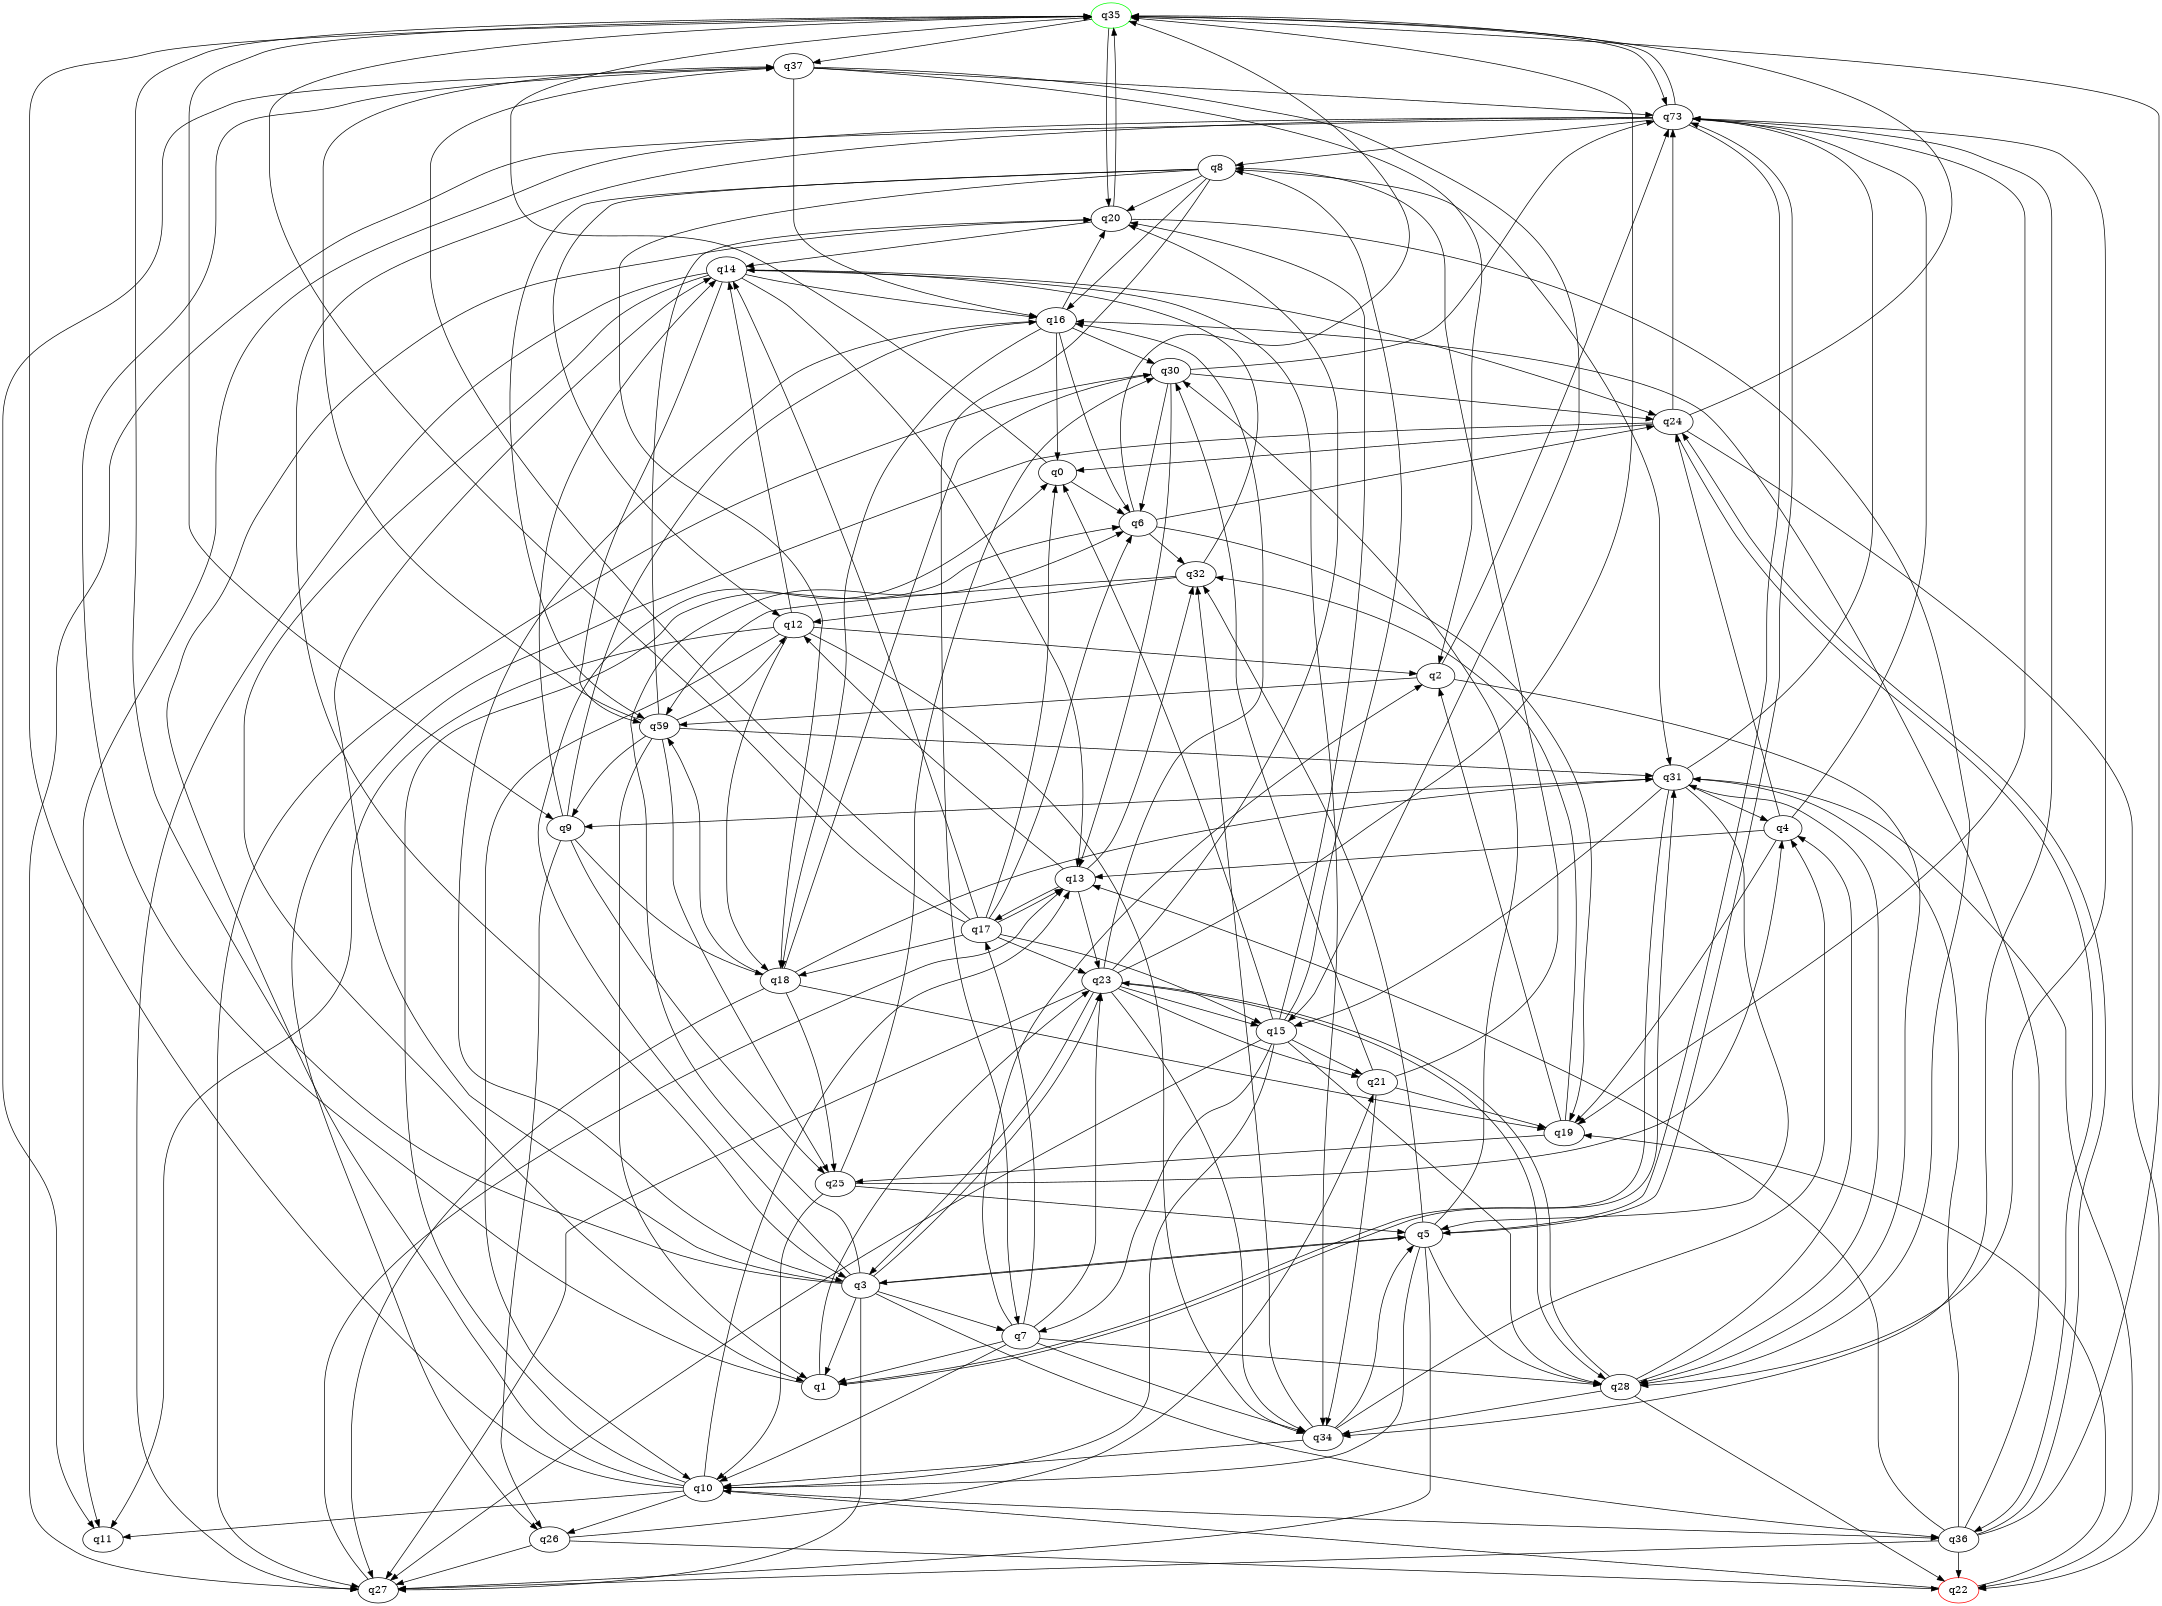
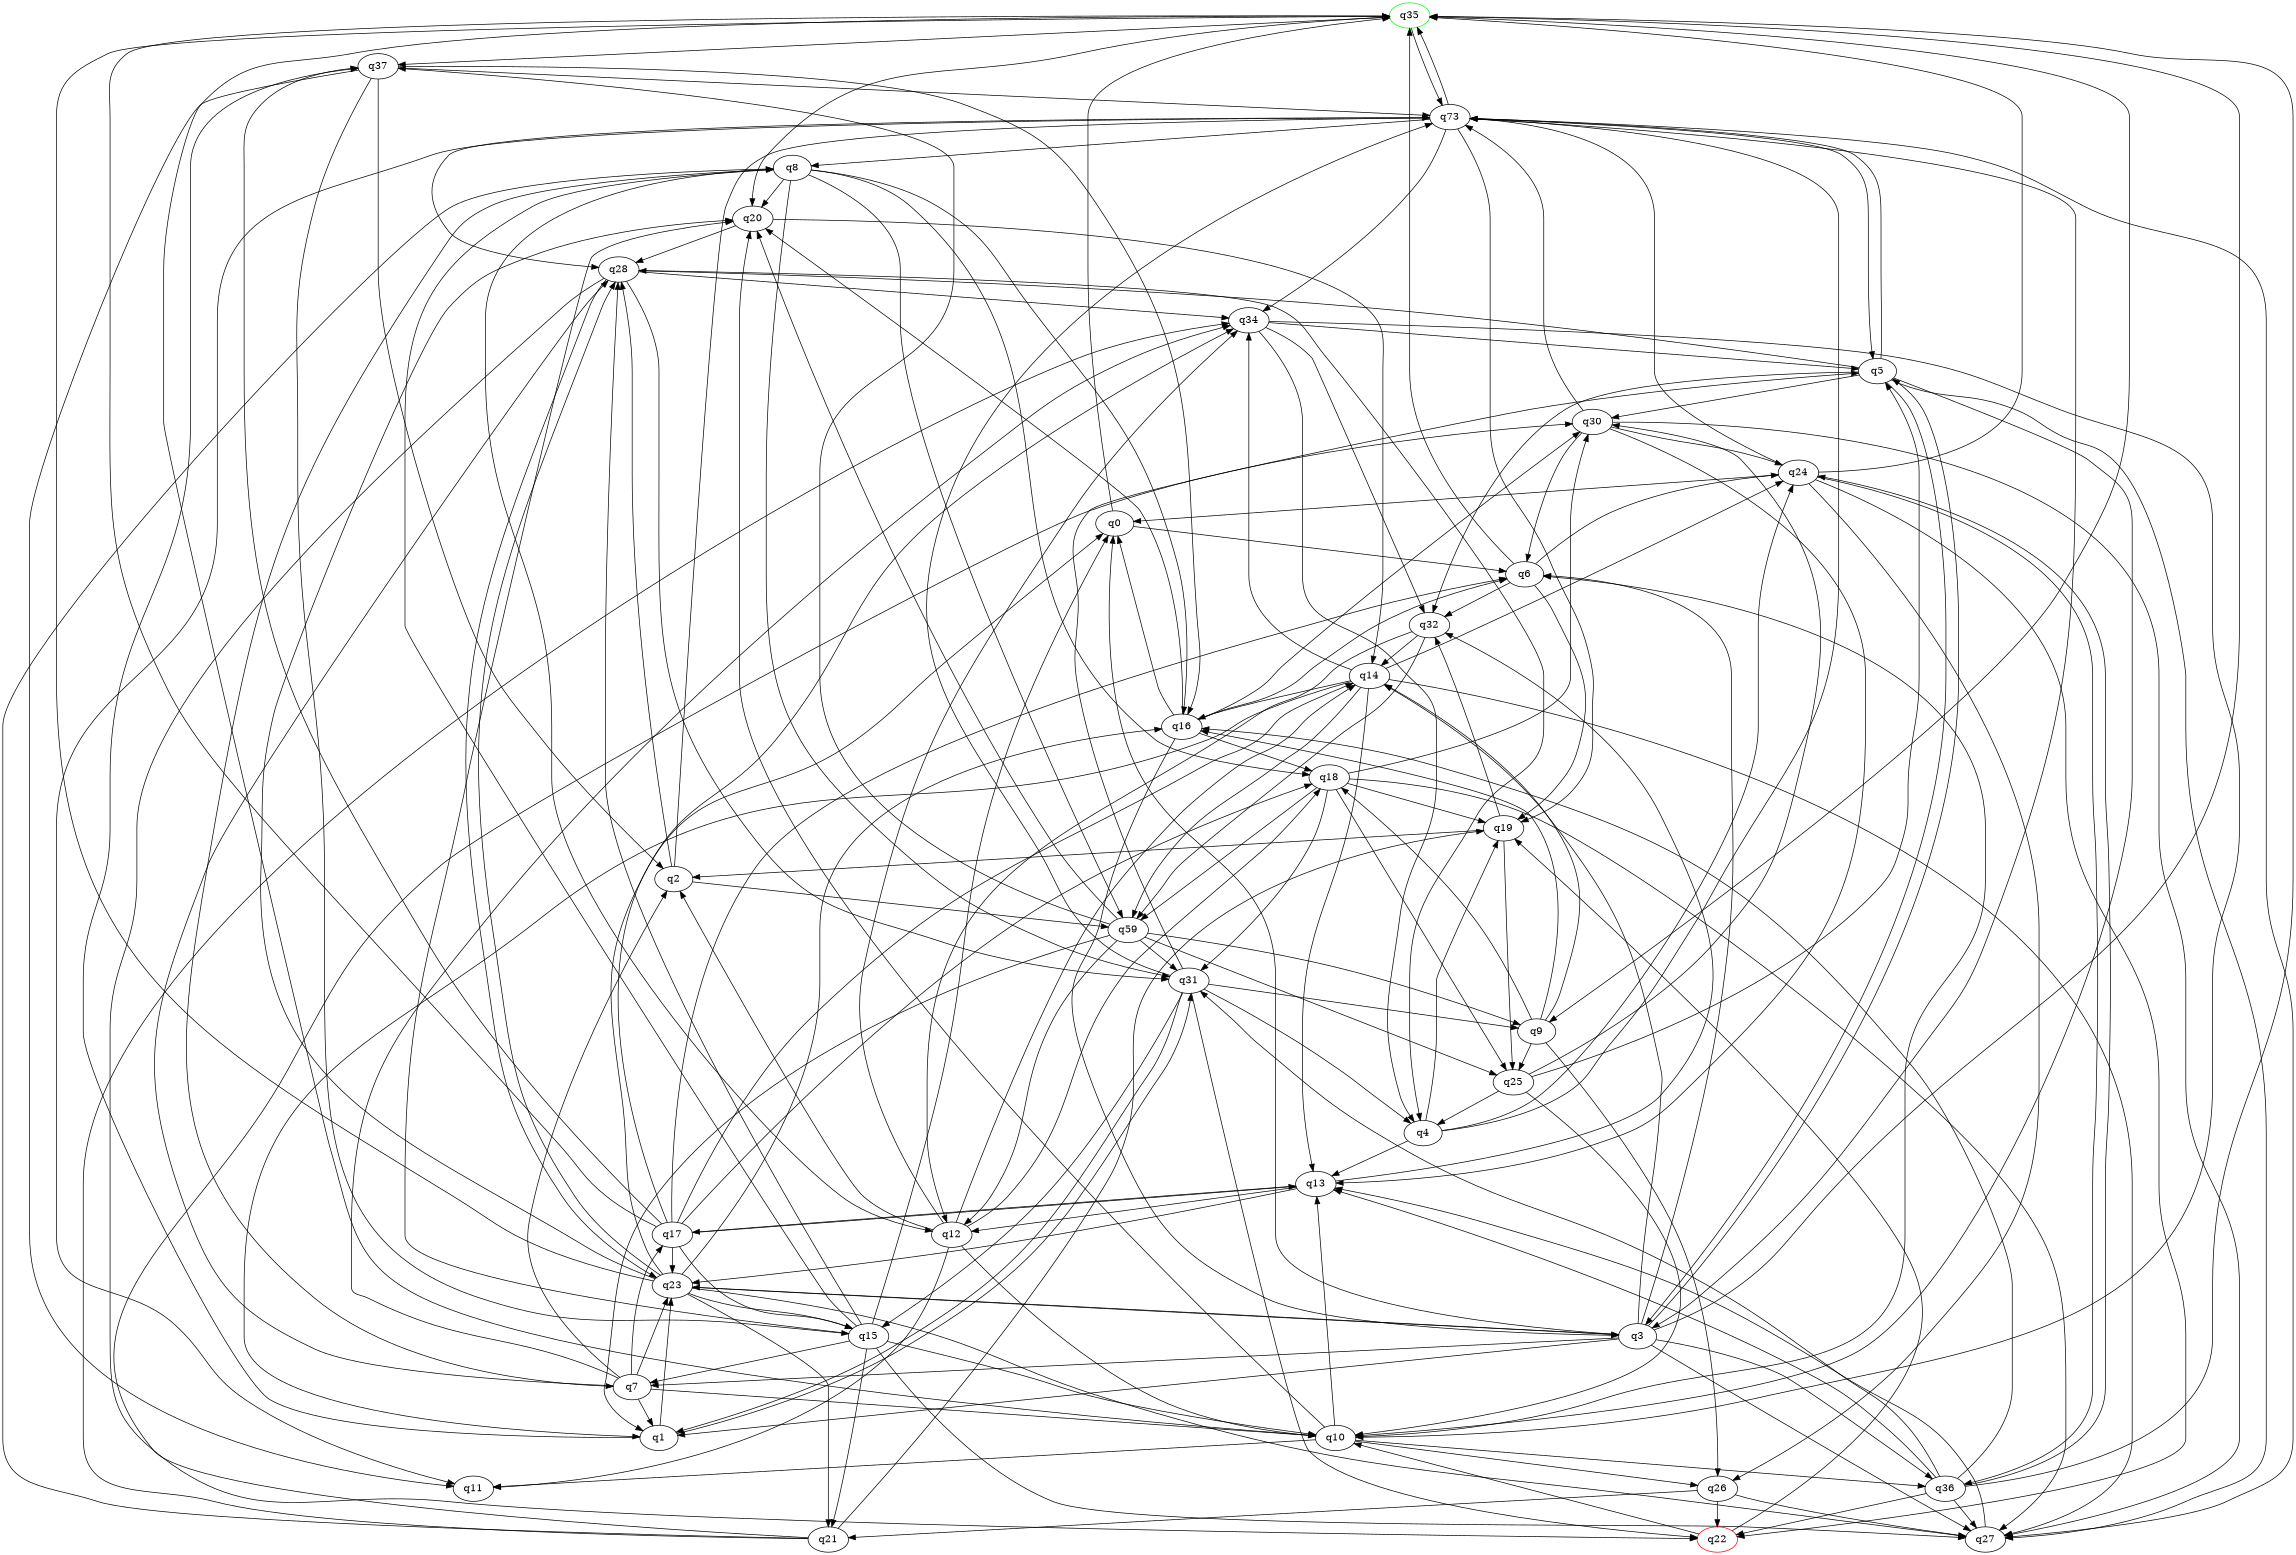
  digraph {
    q35 [color=green initial=1]
    q37
    n3 [label=q73]
    q20
    q9
    q16
    q15
    q2
    q11
    q19
    q28
    q3
    q27
    q34
    q5
    q8
    q14
    q25
    q26
    q18
    q22 [color=red final=1]
    q10
    q32
    q6
    q36
    q13
    q0
    q24
    n29 [label=q59]
    q12
    q1
    q23
    q31
    q21
    q4
    q7
    q30
    q17
    q35 -> q37
    q35 -> n3
    q35 -> q20
    q35 -> q9
    q37 -> n3
    q37 -> q16
    q37 -> q15
    q37 -> q2
    q37 -> q11
    n3 -> q35
    n3 -> q11
    n3 -> q19
    n3 -> q28
    n3 -> q3
    n3 -> q27
    n3 -> q34
    n3 -> q5
    n3 -> q8
-   q20 -> q35
    q20 -> q28
    q20 -> q14
    q9 -> q16
    q9 -> q14
    q9 -> q25
    q9 -> q26
    q9 -> q18
    q16 -> q20
    q16 -> q3
    q16 -> q18
    q16 -> q6
    q16 -> q0
    q16 -> q30
    q15 -> q20
    q15 -> q28
    q15 -> q27
    q15 -> q8
    q15 -> q10
    q15 -> q0
    q15 -> q21
    q15 -> q7
    q2 -> n3
    q2 -> q28
    q2 -> n29
    q19 -> q2
    q19 -> q25
    q19 -> q32
    q28 -> q34
    q28 -> q22
    q28 -> q23
    q28 -> q31
    q28 -> q4
    q3 -> q35
    q3 -> q27
    q3 -> q5
    q3 -> q14
    q3 -> q6
    q3 -> q36
    q3 -> q0
    q3 -> q1
    q3 -> q23
    q3 -> q7
    q27 -> q13
    q34 -> q5
    q34 -> q10
    q34 -> q32
    q34 -> q4
    q5 -> n3
    q5 -> q28
    q5 -> q3
    q5 -> q27
    q5 -> q10
    q5 -> q32
    q5 -> q30
    q8 -> q20
    q8 -> q16
    q8 -> q18
    q8 -> n29
    q8 -> q12
    q8 -> q31
    q8 -> q7
    q14 -> q16
    q14 -> q27
    q14 -> q34
    q14 -> q13
    q14 -> q24
    q14 -> n29
    q14 -> q1
    q25 -> q5
    q25 -> q10
    q25 -> q4
    q25 -> q30
    q26 -> q27
    q26 -> q22
    q26 -> q21
    q18 -> q19
    q18 -> q27
    q18 -> q25
    q18 -> n29
    q18 -> q31
    q18 -> q30
    q22 -> q19
    q22 -> q10
    q10 -> q35
    q10 -> q20
    q10 -> q11
    q10 -> q26
    q10 -> q6
    q10 -> q36
    q10 -> q13
    q32 -> q14
    q32 -> n29
    q32 -> q12
    q6 -> q35
    q6 -> q19
    q6 -> q32
    q6 -> q24
    q36 -> q35
    q36 -> q16
    q36 -> q27
    q36 -> q22
    q36 -> q13
    q36 -> q24
    q36 -> q31
    q13 -> q32
    q13 -> q12
    q13 -> q23
    q13 -> q17
    q0 -> q35
    q0 -> q6
    q24 -> q35
    q24 -> n3
    q24 -> q26
    q24 -> q22
    q24 -> q36
    q24 -> q0
    n29 -> q37
    n29 -> q20
    n29 -> q9
    n29 -> q25
    n29 -> q12
    n29 -> q1
    n29 -> q31
    q12 -> q2
    q12 -> q11
    q12 -> q34
    q12 -> q14
    q12 -> q18
    q12 -> q10
    q1 -> q37
    q1 -> q23
    q1 -> q31
    q23 -> q35
    q23 -> q20
    q23 -> q16
    q23 -> q15
    q23 -> q28
    q23 -> q3
    q23 -> q27
    q23 -> q34
    q23 -> q21
    q31 -> n3
    q31 -> q9
    q31 -> q15
    q31 -> q5
    q31 -> q22
    q31 -> q1
    q31 -> q4
    q21 -> q19
    q21 -> q34
    q21 -> q8
    q21 -> q30
    q4 -> n3
    q4 -> q19
    q4 -> q13
    q4 -> q24
    q7 -> q2
    q7 -> q28
    q7 -> q34
    q7 -> q10
    q7 -> q1
    q7 -> q23
    q7 -> q17
    q30 -> n3
    q30 -> q27
    q30 -> q6
    q30 -> q13
    q30 -> q24
    q17 -> q35
    q17 -> q37
    q17 -> q15
    q17 -> q14
    q17 -> q18
    q17 -> q6
    q17 -> q13
    q17 -> q0
    q17 -> q23
  }
